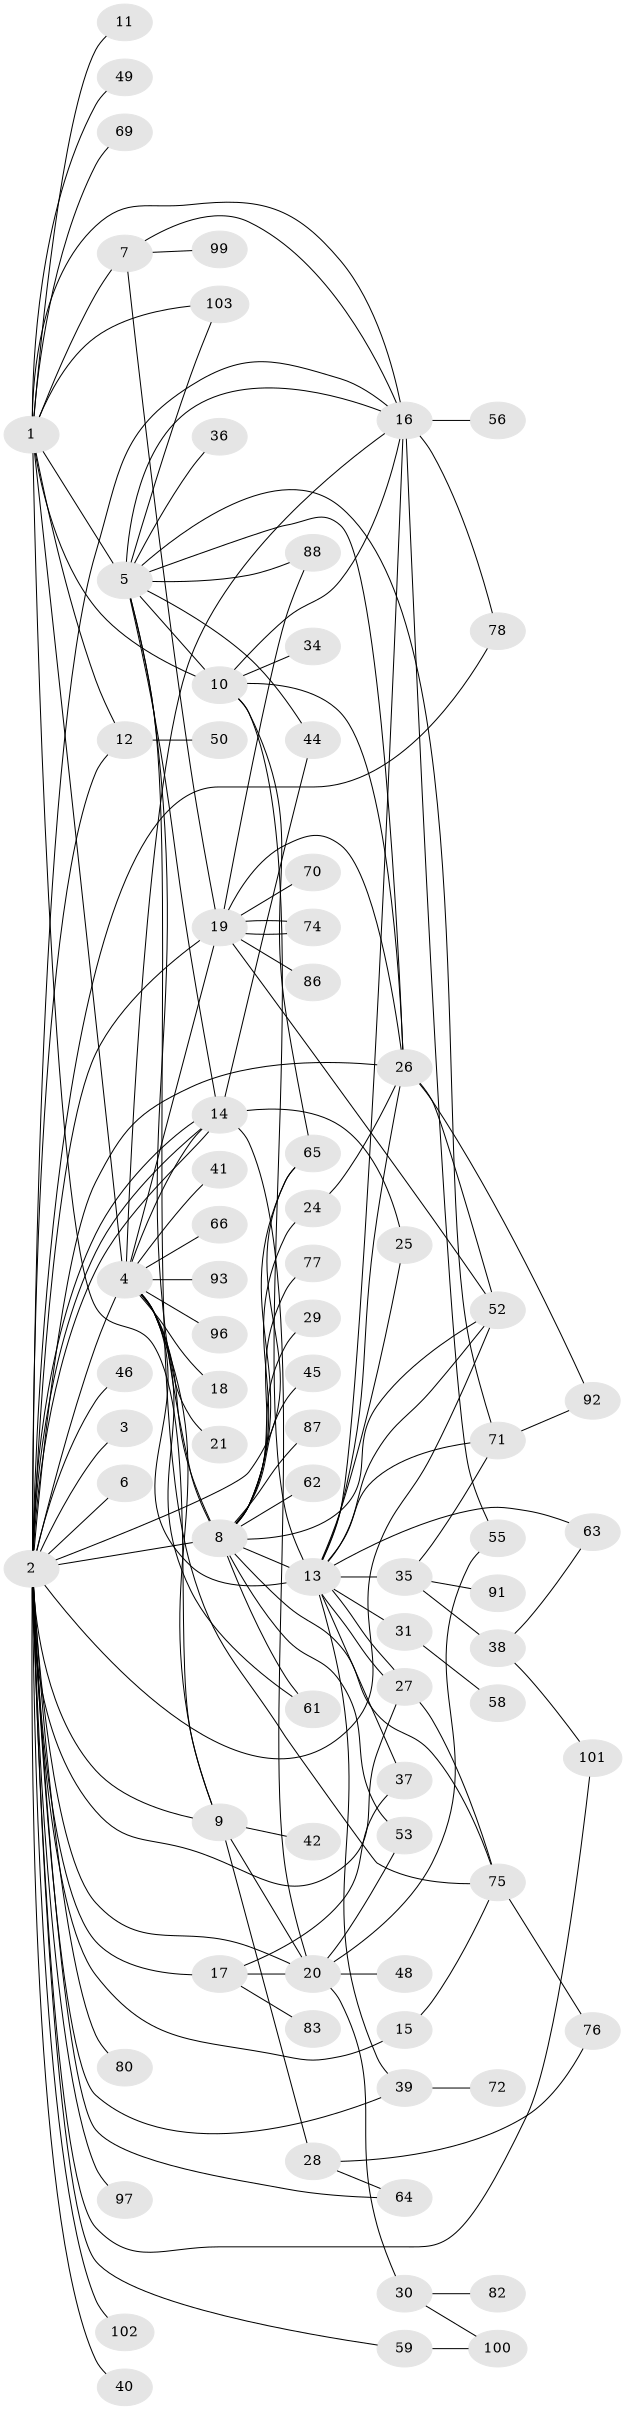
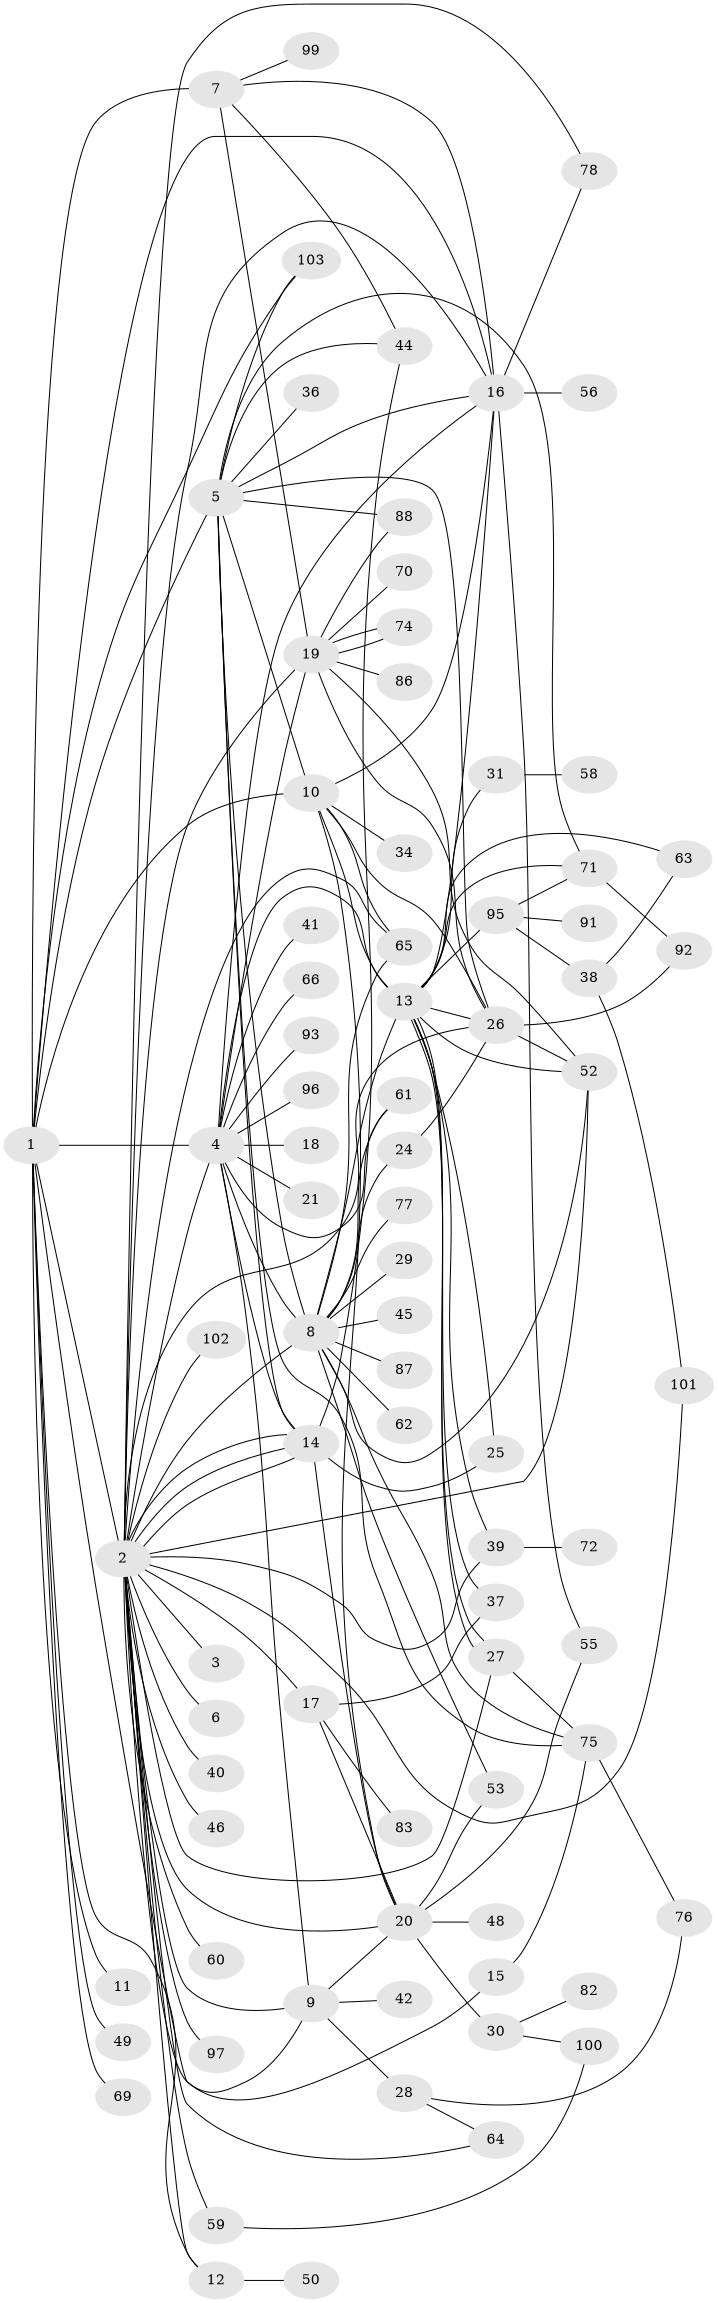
  graph {
    rankdir=LR
    node [color=gray90 style=filled]
    1 [super="+63"]
    2 [super="+73"]
    4 [super="+90"]
    5 [super="+22"]
    7 [super="+84"]
    9 [super="+79"]
    10
    11
    12
    16 [super="+43"]
    49
    69
    103
    3
    6
    8 [super="+23"]
    14 [super="+32"]
    15
    17 [super="+81"]
    19 [super="+54"]
    20 [super="+47"]
    26 [super="+57"]
    27
    39 [super="+92"]
    40
    46
    52 [super="+80"]
    59 [super="+104"]
-   60 [label=80]
+   60
    64 [super="+85"]
    65
    78
    97
    101
    102
    13 [super="+68"]
    18 [super="+51"]
    21
    41
    61
    66
    93
    96
    36
    44
    71 [super="+94"]
    75 [super="+98"]
    88
    99
    28
    42
    34 [super="+89"]
    50
    55
    56
    24 [super="+33"]
    29
    45
    53
    62
    77
    87
    25
    37
    83
    70
    74
    86
    30
    48
    n71 [label=92]
    72
    100
    31
-   35
+   35 [label=95]
    n76 [label=63]
    76
    58
    38
    91
    82
+   1 -- 2
    1 -- 4 [weight=2]
    1 -- 5
    1 -- 7
    1 -- 9
    1 -- 10
    1 -- 11
    1 -- 12
    1 -- 16
    1 -- 49
    1 -- 69
    1 -- 103
    2 -- 4
    2 -- 9
    2 -- 12
    2 -- 16
    2 -- 3
    2 -- 6
    2 -- 8
    2 -- 14
    2 -- 14
    2 -- 14
    2 -- 15
    2 -- 17
    2 -- 19
    2 -- 20
    2 -- 26 [weight=2]
    2 -- 27
    2 -- 39
    2 -- 40
    2 -- 46
    2 -- 52
    2 -- 59
    2 -- 60
    2 -- 64
    2 -- 65
    2 -- 78
    2 -- 97
    2 -- 101
    2 -- 102
    4 -- 9
    4 -- 16
    4 -- 8
    4 -- 14
    4 -- 19
    4 -- 13
    4 -- 18
    4 -- 21
    4 -- 41
    4 -- 61
    4 -- 66
    4 -- 93
    4 -- 96
    5 -- 10
    5 -- 16
    5 -- 103
    5 -- 8
    5 -- 14
    5 -- 26
    5 -- 36
    5 -- 44
    5 -- 71
    5 -- 75
    5 -- 88
    7 -- 16
    7 -- 19
+   7 -- 44
    7 -- 99
    9 -- 20
    9 -- 28
    9 -- 42
    10 -- 16
+   10 -- 20
    10 -- 26
    10 -- 65
    10 -- 13
    10 -- 34
    12 -- 50
    16 -- 78
    16 -- 55
    16 -- 56
    8 -- 52
    8 -- 65
    8 -- 13
    8 -- 61
    8 -- 75
    8 -- 24
    8 -- 29
    8 -- 45
    8 -- 53
    8 -- 62
    8 -- 77
    8 -- 87
    14 -- 20
    14 -- 44
    14 -- 25
    15 -- 75
    17 -- 20
    17 -- 37 [weight=2]
    17 -- 83
    19 -- 26
    19 -- 52
    19 -- 88
    19 -- 70
    19 -- 74
    19 -- 74
    19 -- 86
    20 -- 55
    20 -- 53
    20 -- 30
    20 -- 48
    26 -- 52 [weight=2]
    26 -- n71
    27 -- 75
    39 -- 72
    59 -- 100
    13 -- 16
    13 -- 26
    13 -- 27
    13 -- 27
    13 -- 39
    13 -- 52
    13 -- 71
    13 -- 25
    13 -- 37
    13 -- 31
    13 -- 35
    13 -- n76
    71 -- n71
    75 -- 76
    28 -- 64
    28 -- 76
    24 -- 26
    30 -- 100
    30 -- 82
    31 -- 58
    35 -- 71
    35 -- 38
    35 -- 91
    38 -- 101
    38 -- n76
  }
